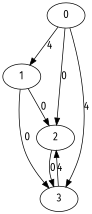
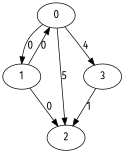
  digraph {
    fontname="Fira Sans"
    node [fontname="Fira Sans"]
    edge [fontname="Fira Sans"]
    0
    1
    2
    3
-   0 -> 1 [label=4]
-   0 -> 2 [label=0]
+   0 -> 1 [label=0]
+   0 -> 2 [label=5]
    0 -> 3 [label=4]
-   1 -> 3 [label=0]
+   1 -> 0 [label=0]
    1 -> 2 [label=0]
-   2 -> 3 [label=0]
-   3 -> 2 [label=4]
+   3 -> 2 [label=1]
  }
